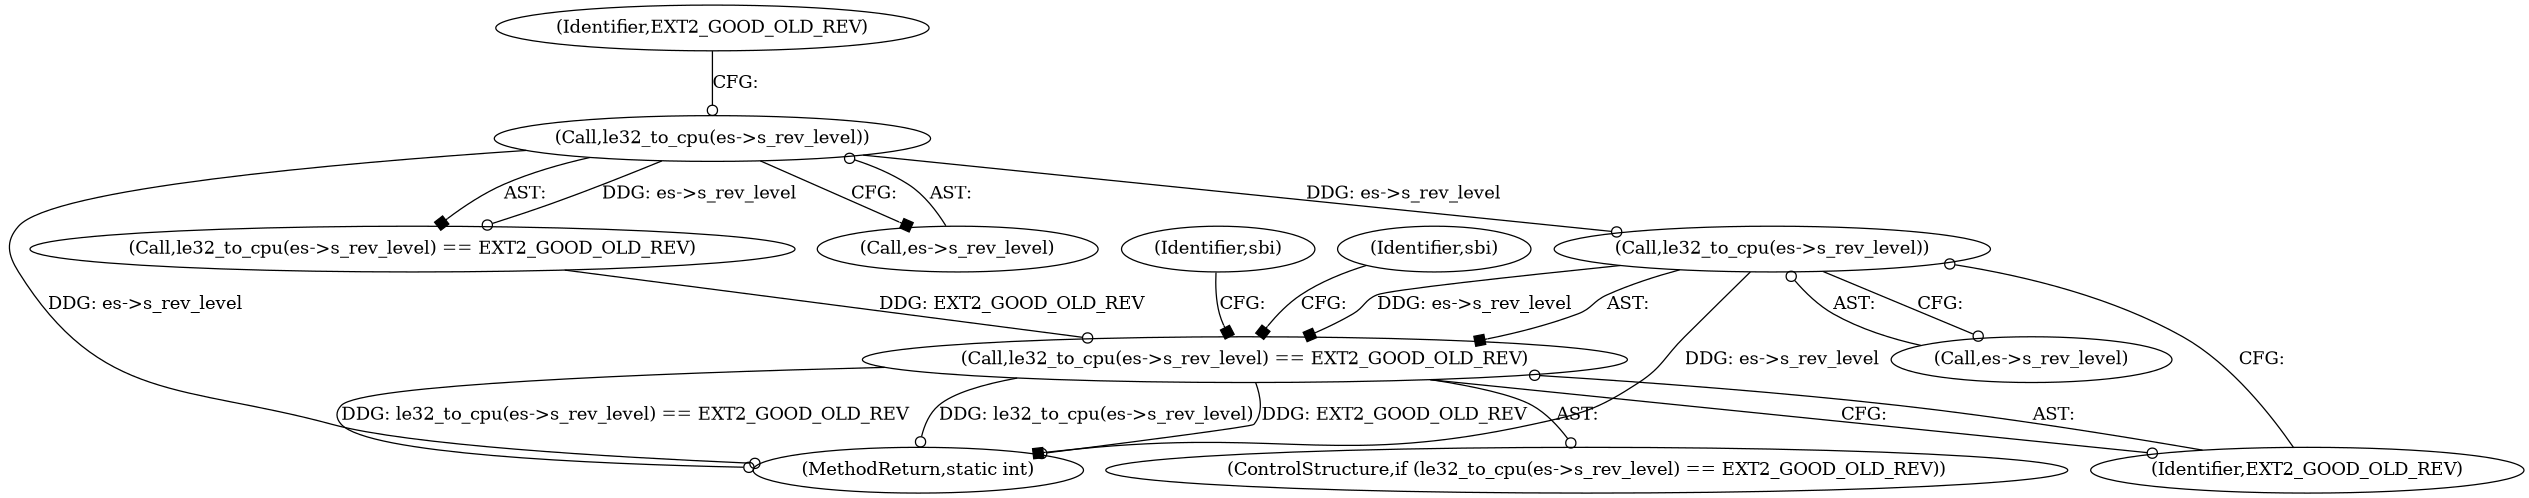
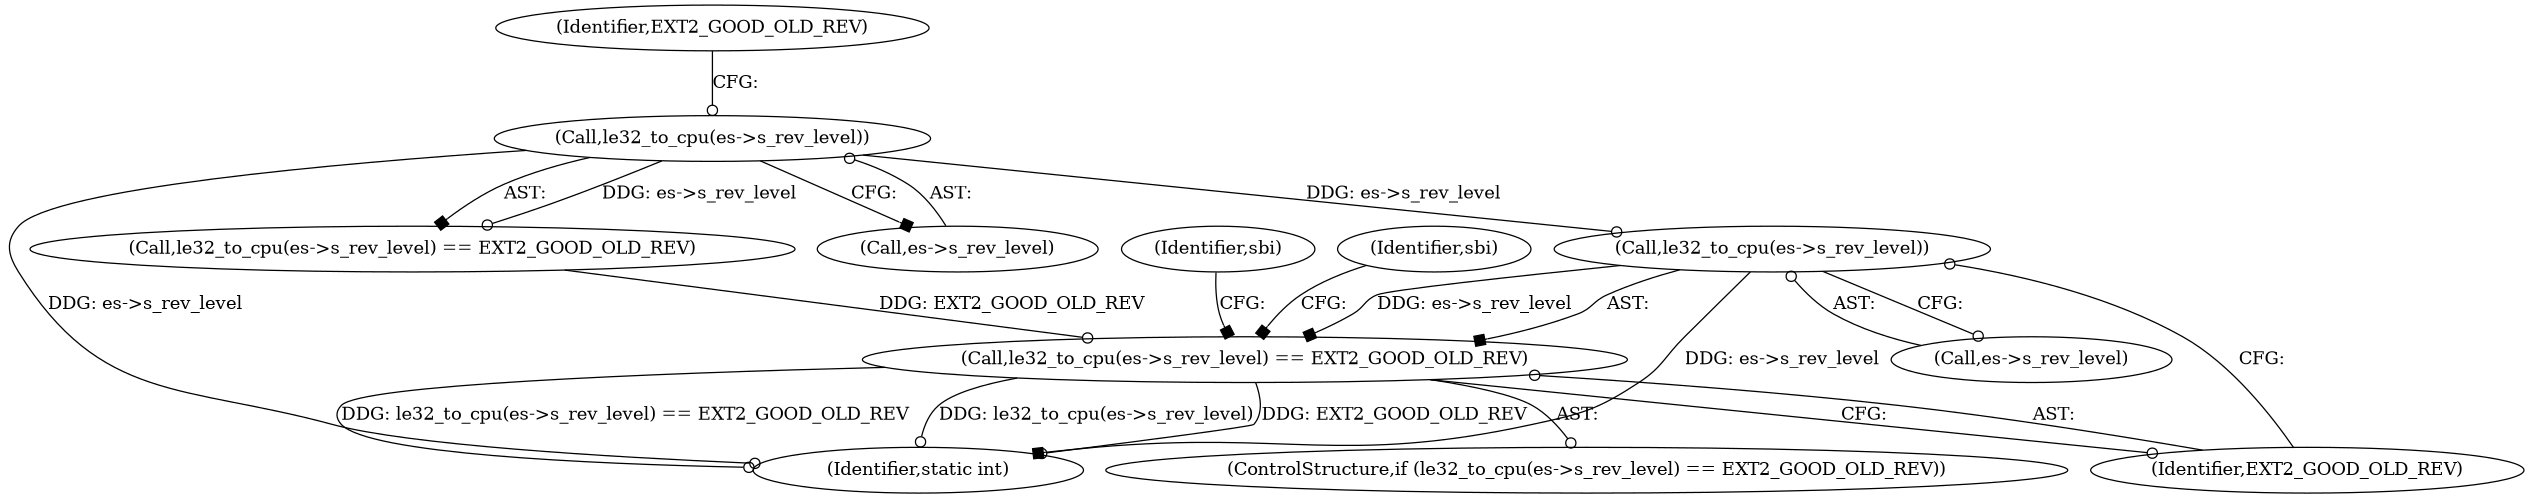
  digraph {
    edge [arrowhead=odot]
    n1 [label="(Call,le32_to_cpu(es->s_rev_level))"]
    n2 [label="(Call,le32_to_cpu(es->s_rev_level) == EXT2_GOOD_OLD_REV)"]
-   n3 [label="(MethodReturn,static int)"]
+   n3 [label="(Identifier,static int)"]
    n4 [label="(Call,es->s_rev_level)"]
    n5 [label="(Call,le32_to_cpu(es->s_rev_level))"]
    n6 [label="(Call,es->s_rev_level)"]
    n7 [label="(Call,le32_to_cpu(es->s_rev_level) == EXT2_GOOD_OLD_REV)"]
    n8 [label="(ControlStructure,if (le32_to_cpu(es->s_rev_level) == EXT2_GOOD_OLD_REV))"]
    n9 [label="(Identifier,EXT2_GOOD_OLD_REV)"]
    n10 [label="(Identifier,EXT2_GOOD_OLD_REV)"]
    n11 [label="(Identifier,sbi)"]
    n12 [label="(Identifier,sbi)"]
    n1 -> n2 [label="AST: " arrowhead=box]
    n1 -> n2 [label="DDG: es->s_rev_level" arrowhead=box]
    n1 -> n3 [label="DDG: es->s_rev_level" arrowhead=box]
    n1 -> n4 [label="CFG: "]
    n2 -> n3 [label="DDG: le32_to_cpu(es->s_rev_level) == EXT2_GOOD_OLD_REV"]
    n2 -> n3 [label="DDG: le32_to_cpu(es->s_rev_level)"]
    n2 -> n3 [label="DDG: EXT2_GOOD_OLD_REV"]
    n2 -> n8 [label="AST: "]
    n2 -> n9 [label="CFG: "]
    n4 -> n1 [label="AST: "]
    n5 -> n1 [label="DDG: es->s_rev_level"]
    n5 -> n3 [label="DDG: es->s_rev_level"]
    n5 -> n6 [label="CFG: " arrowhead=box]
    n5 -> n7 [label="AST: " arrowhead=box]
    n5 -> n7 [label="DDG: es->s_rev_level"]
    n6 -> n5 [label="AST: "]
    n7 -> n2 [label="DDG: EXT2_GOOD_OLD_REV"]
    n9 -> n1 [label="CFG: "]
    n9 -> n2 [label="AST: "]
    n10 -> n5 [label="CFG: "]
    n11 -> n2 [label="CFG: " arrowhead=box]
    n12 -> n2 [label="CFG: " arrowhead=box]
  }
